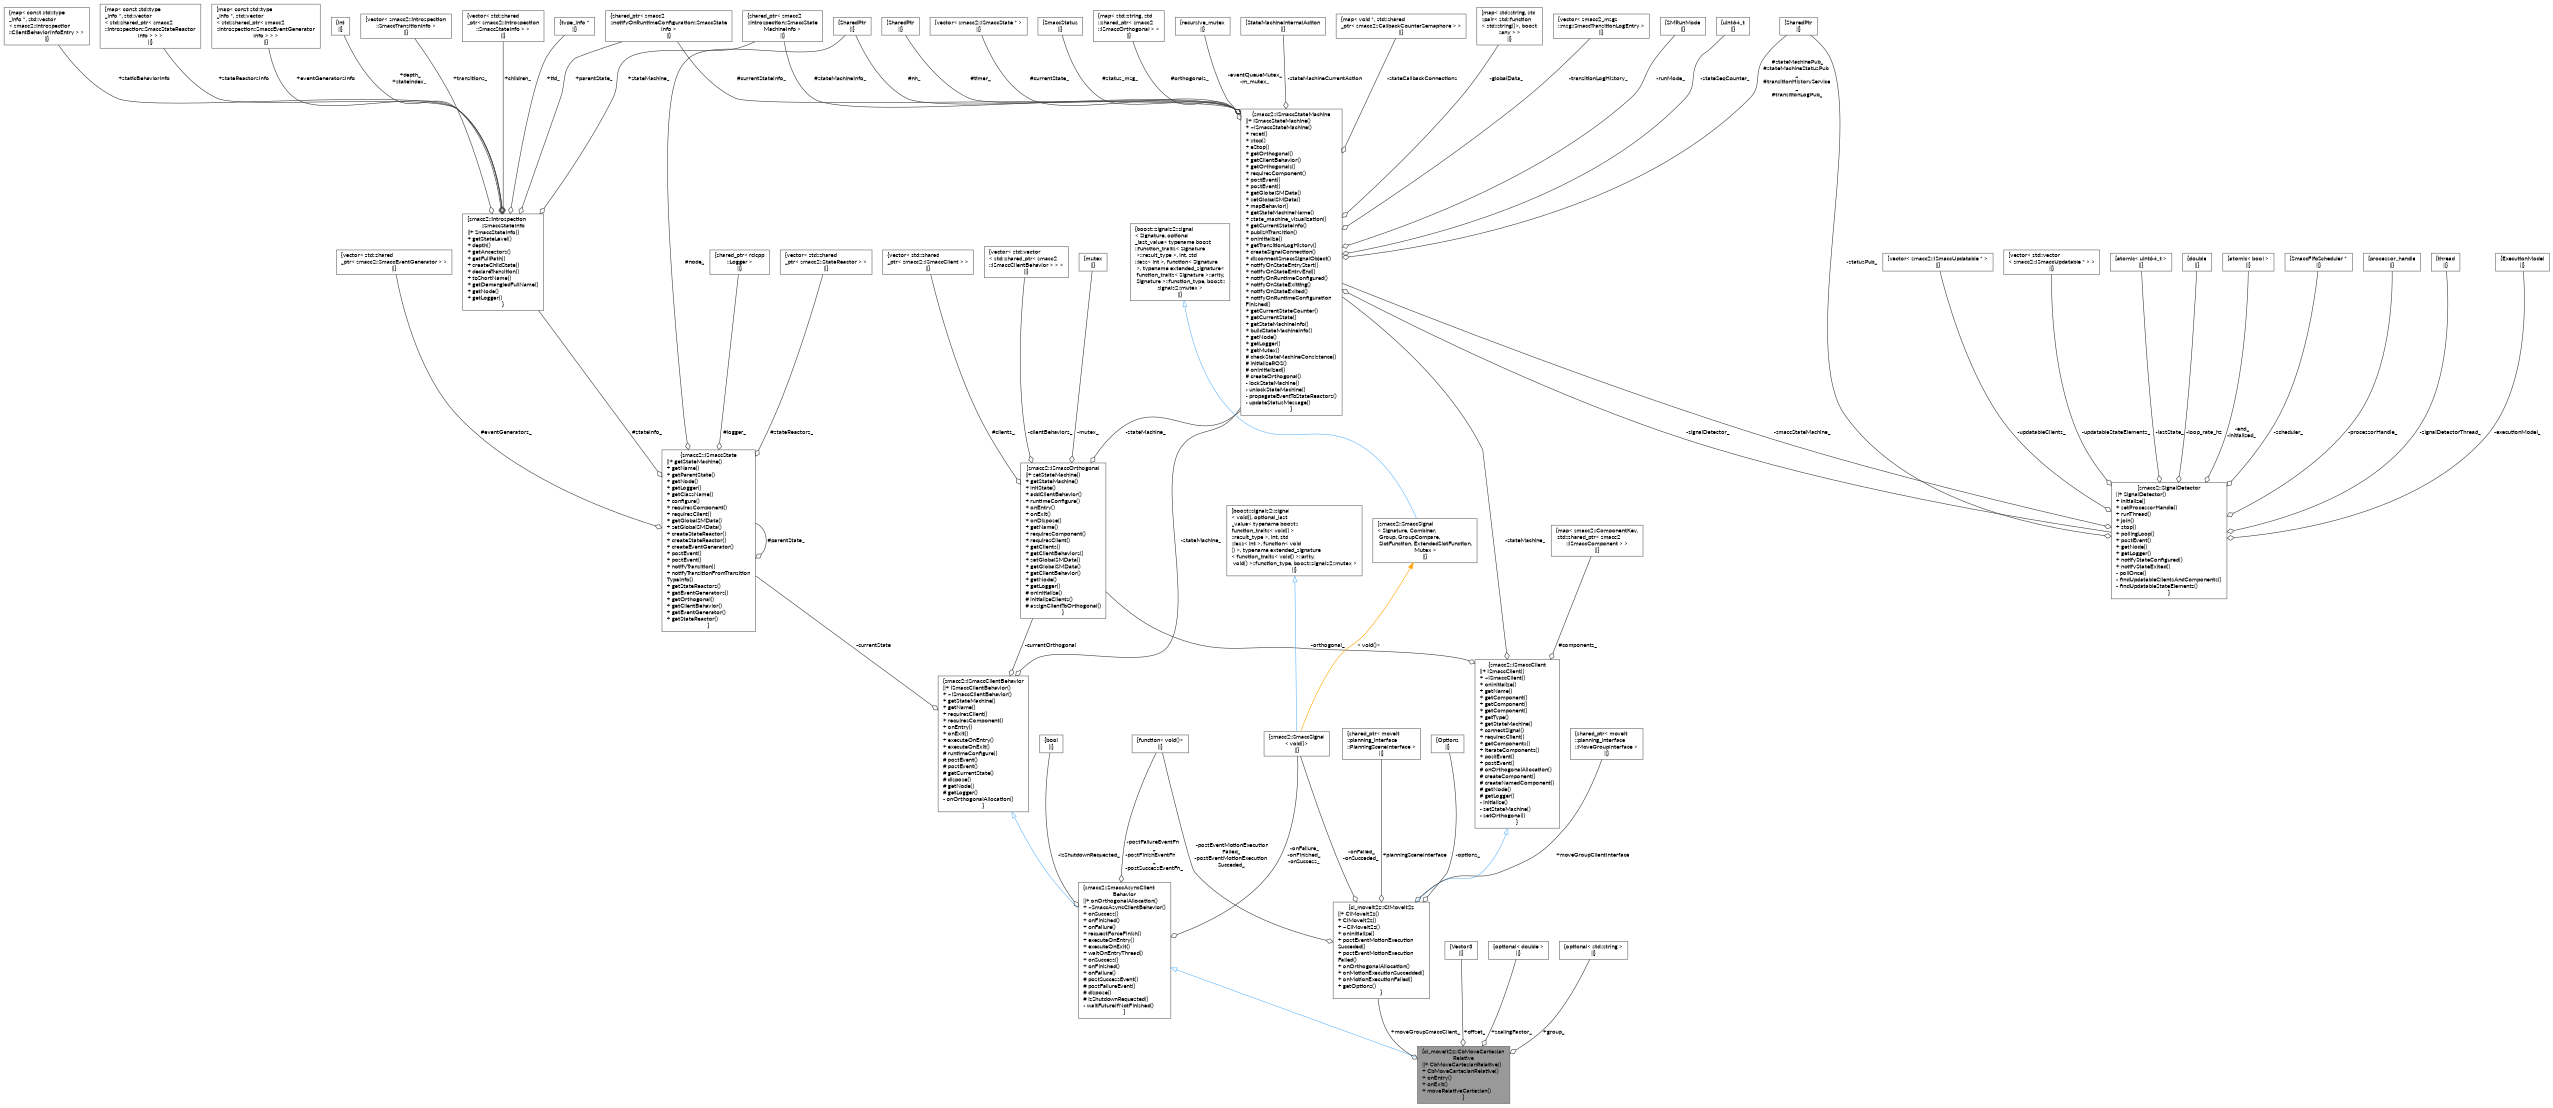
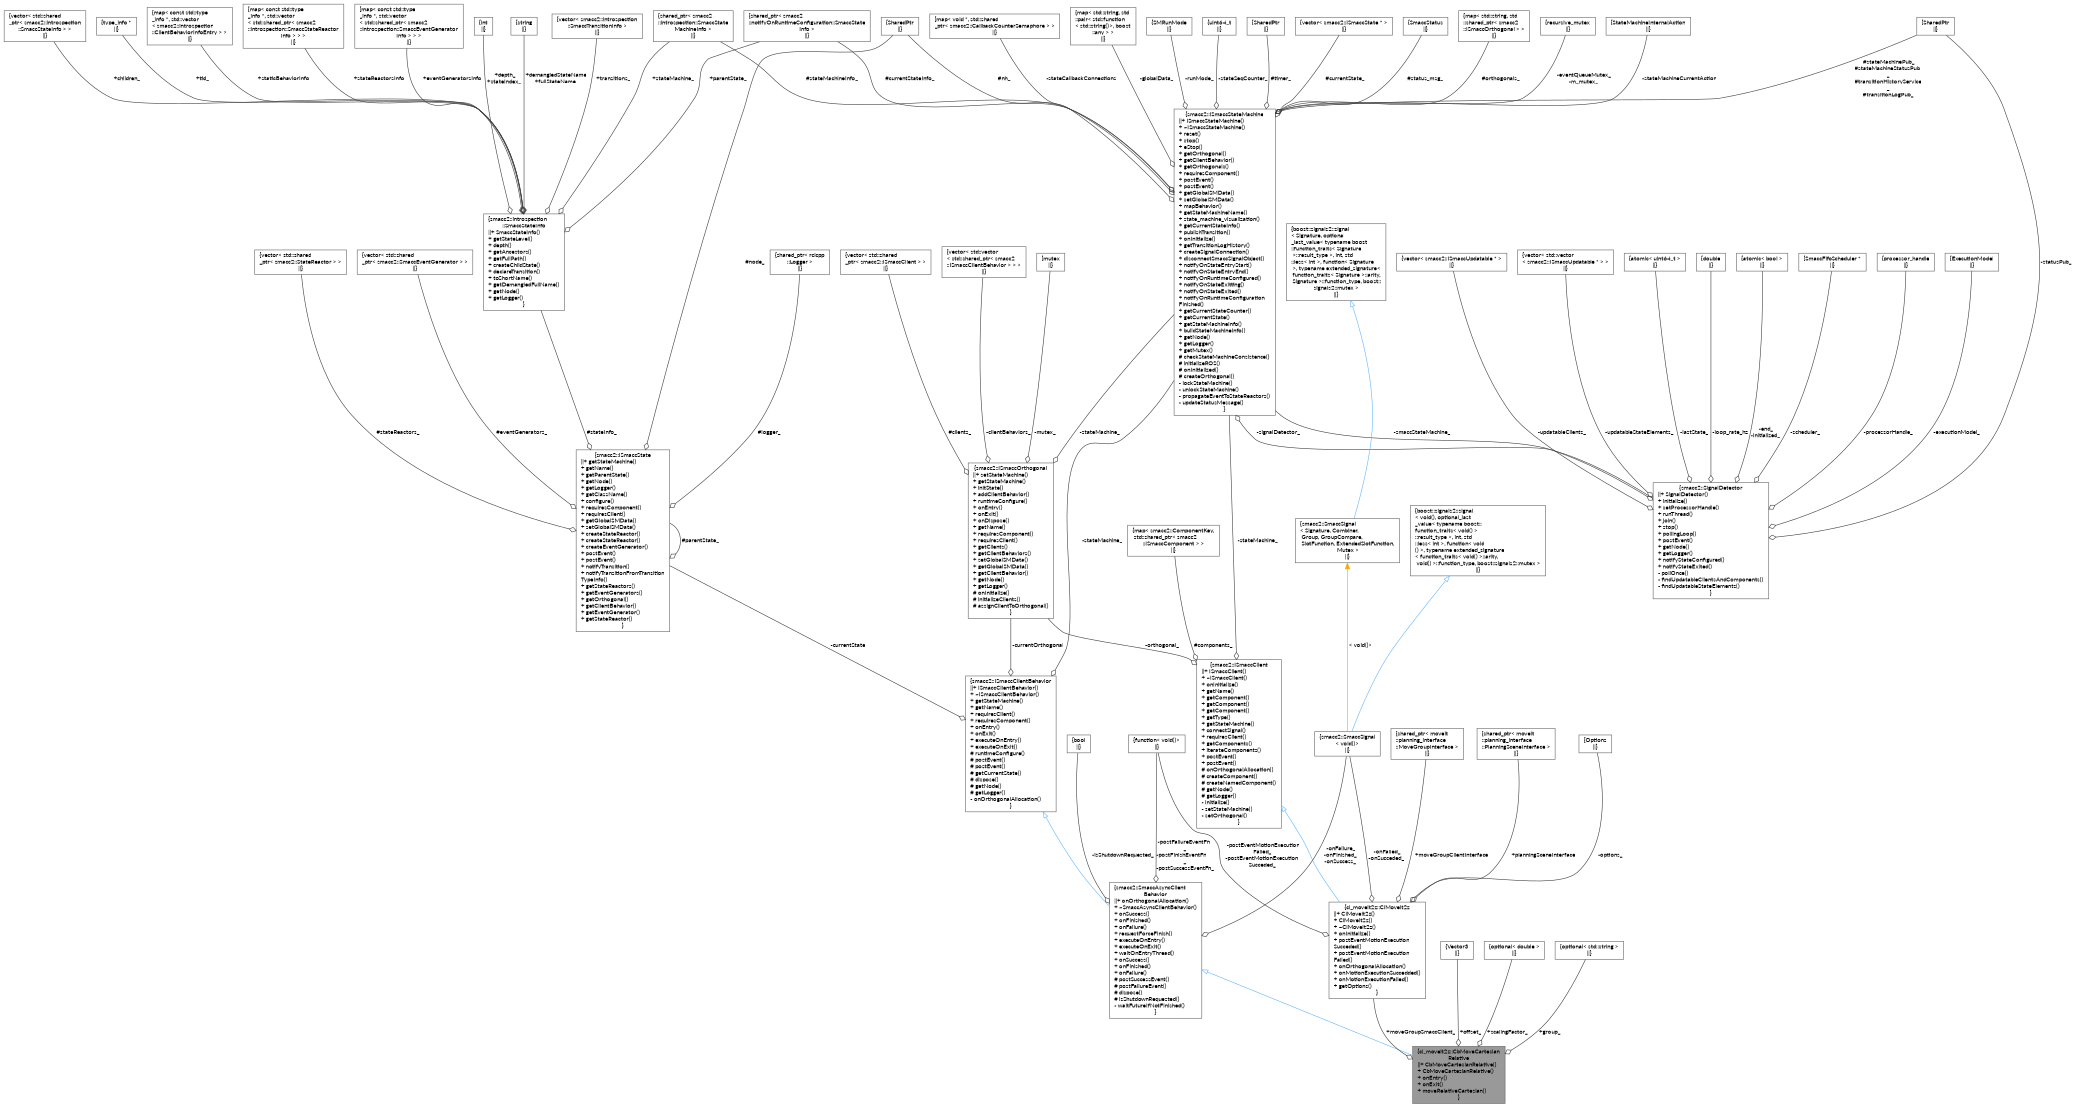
  digraph {
    fontname=Lato
    node [color=gray40 fillcolor=white fontname=Lato fontsize=10 shape=box style=filled]
    edge [color=grey25 fontname=Lato fontsize=10 labelfontname=Helvetica labelfontsize=10 style=solid arrowhead=odiamond]
    n1 [fillcolor=grey60 fontcolor=black height=0.2 label="{cl_moveit2z::CbMoveCartesian\lRelative\n||+ CbMoveCartesianRelative()\l+ CbMoveCartesianRelative()\l+ onEntry()\l+ onExit()\l+ moveRelativeCartesian()\l}" width=0.4]
    n2 [height=0.2 label="{smacc2::SmaccAsyncClient\lBehavior\n||+ onOrthogonalAllocation()\l+ ~SmaccAsyncClientBehavior()\l+ onSuccess()\l+ onFinished()\l+ onFailure()\l+ requestForceFinish()\l+ executeOnEntry()\l+ executeOnExit()\l+ waitOnEntryThread()\l+ onSuccess()\l+ onFinished()\l+ onFailure()\l# postSuccessEvent()\l# postFailureEvent()\l# dispose()\l# isShutdownRequested()\l- waitFutureIfNotFinished()\l}" width=0.4]
    n3 [height=0.2 label="{smacc2::ISmaccClientBehavior\n||+ ISmaccClientBehavior()\l+ ~ISmaccClientBehavior()\l+ getStateMachine()\l+ getName()\l+ requiresClient()\l+ requiresComponent()\l+ onEntry()\l+ onExit()\l+ executeOnEntry()\l+ executeOnExit()\l# runtimeConfigure()\l# postEvent()\l# postEvent()\l# getCurrentState()\l# dispose()\l# getNode()\l# getLogger()\l- onOrthogonalAllocation()\l}" width=0.4]
    n4 [height=0.2 label="{smacc2::ISmaccStateMachine\n||+ ISmaccStateMachine()\l+ ~ISmaccStateMachine()\l+ reset()\l+ stop()\l+ eStop()\l+ getOrthogonal()\l+ getClientBehavior()\l+ getOrthogonals()\l+ requiresComponent()\l+ postEvent()\l+ postEvent()\l+ getGlobalSMData()\l+ setGlobalSMData()\l+ mapBehavior()\l+ getStateMachineName()\l+ state_machine_visualization()\l+ getCurrentStateInfo()\l+ publishTransition()\l+ onInitialize()\l+ getTransitionLogHistory()\l+ createSignalConnection()\l+ disconnectSmaccSignalObject()\l+ notifyOnStateEntryStart()\l+ notifyOnStateEntryEnd()\l+ notifyOnRuntimeConfigured()\l+ notifyOnStateExitting()\l+ notifyOnStateExited()\l+ notifyOnRuntimeConfiguration\lFinished()\l+ getCurrentStateCounter()\l+ getCurrentState()\l+ getStateMachineInfo()\l+ buildStateMachineInfo()\l+ getNode()\l+ getLogger()\l+ getMutex()\l# checkStateMachineConsistence()\l# initializeROS()\l# onInitialized()\l# createOrthogonal()\l- lockStateMachine()\l- unlockStateMachine()\l- propagateEventToStateReactors()\l- updateStatusMessage()\l}" width=0.4]
    n5 [height=0.2 label="{smacc2::SignalDetector\n||+ SignalDetector()\l+ initialize()\l+ setProcessorHandle()\l+ runThread()\l+ join()\l+ stop()\l+ pollingLoop()\l+ postEvent()\l+ getNode()\l+ getLogger()\l+ notifyStateConfigured()\l+ notifyStateExited()\l- pollOnce()\l- findUpdatableClientsAndComponents()\l- findUpdatableStateElements()\l}" width=0.4]
    n6 [height=0.2 label="{smacc2::ISmaccOrthogonal\n||+ setStateMachine()\l+ getStateMachine()\l+ initState()\l+ addClientBehavior()\l+ runtimeConfigure()\l+ onEntry()\l+ onExit()\l+ onDispose()\l+ getName()\l+ requiresComponent()\l+ requiresClient()\l+ getClients()\l+ getClientBehaviors()\l+ setGlobalSMData()\l+ getGlobalSMData()\l+ getClientBehavior()\l+ getNode()\l+ getLogger()\l# onInitialize()\l# initializeClients()\l# assignClientToOrthogonal()\l}" width=0.4]
    n7 [height=0.2 label="{smacc2::ISmaccClient\n||+ ISmaccClient()\l+ ~ISmaccClient()\l+ onInitialize()\l+ getName()\l+ getComponent()\l+ getComponent()\l+ getComponent()\l+ getType()\l+ getStateMachine()\l+ connectSignal()\l+ requiresClient()\l+ getComponents()\l+ iterateComponents()\l+ postEvent()\l+ postEvent()\l# onOrthogonalAllocation()\l# createComponent()\l# createNamedComponent()\l# getNode()\l# getLogger()\l- initialize()\l- setStateMachine()\l- setOrthogonal()\l}" width=0.4]
    n8 [height=0.2 label="{cl_moveit2z::ClMoveit2z\n||+ ClMoveit2z()\l+ ClMoveit2z()\l+ ~ClMoveit2z()\l+ onInitialize()\l+ postEventMotionExecution\lSucceded()\l+ postEventMotionExecution\lFailed()\l+ onOrthogonalAllocation()\l+ onMotionExecutionSuccedded()\l+ onMotionExecutionFailed()\l+ getOptions()\l}" width=0.4]
    n9 [height=0.2 label="{SharedPtr\n||}" width=0.4]
    n10 [height=0.2 label="{smacc2::ISmaccState\n||+ getStateMachine()\l+ getName()\l+ getParentState()\l+ getNode()\l+ getLogger()\l+ getClassName()\l+ configure()\l+ requiresComponent()\l+ requiresClient()\l+ getGlobalSMData()\l+ setGlobalSMData()\l+ createStateReactor()\l+ createStateReactor()\l+ createEventGenerator()\l+ postEvent()\l+ postEvent()\l+ notifyTransition()\l+ notifyTransitionFromTransition\lTypeInfo()\l+ getStateReactors()\l+ getEventGenerators()\l+ getOrthogonal()\l+ getClientBehavior()\l+ getEventGenerator()\l+ getStateReactor()\l}" width=0.4]
    n11 [height=0.2 label="{SharedPtr\n||}" width=0.4]
    n12 [height=0.2 label="{SharedPtr\n||}" width=0.4]
    n13 [height=0.2 label="{vector\< smacc2::ISmaccState * \>\n||}" width=0.4]
    n14 [height=0.2 label="{shared_ptr\< smacc2\l::notifyOnRuntimeConfiguration::SmaccState\lInfo \>\n||}" width=0.4]
    n15 [height=0.2 label="{smacc2::introspection\l::SmaccStateInfo\n||+ SmaccStateInfo()\l+ getStateLevel()\l+ depth()\l+ getAncestors()\l+ getFullPath()\l+ createChildState()\l+ declareTransition()\l+ toShortName()\l+ getDemangledFullName()\l+ getNode()\l+ getLogger()\l}" width=0.4]
    n16 [height=0.2 label="{SmaccStatus\n||}" width=0.4]
    n17 [height=0.2 label="{map\< std::string, std\l::shared_ptr\< smacc2\l::ISmaccOrthogonal \> \>\n||}" width=0.4]
    n18 [height=0.2 label="{shared_ptr\< smacc2\l::introspection::SmaccState\lMachineInfo \>\n||}" width=0.4]
    n19 [height=0.2 label="{recursive_mutex\n||}" width=0.4]
    n20 [height=0.2 label="{StateMachineInternalAction\n||}" width=0.4]
    n21 [height=0.2 label="{map\< void *, std::shared\l_ptr\< smacc2::CallbackCounterSemaphore \> \>\n||}" width=0.4]
    n22 [height=0.2 label="{map\< std::string, std\l::pair\< std::function\l\< std::string()\>, boost\l::any \> \>\n||}" width=0.4]
-   n23 [height=0.2 label="{vector\< smacc2_msgs\l::msg::SmaccTransitionLogEntry \>\n||}" width=0.4]
    n24 [height=0.2 label="{SMRunMode\n||}" width=0.4]
    n25 [height=0.2 label="{vector\< smacc2::ISmaccUpdatable * \>\n||}" width=0.4]
    n26 [height=0.2 label="{vector\< std::vector\l\< smacc2::ISmaccUpdatable * \> \>\n||}" width=0.4]
    n27 [height=0.2 label="{atomic\< uint64_t \>\n||}" width=0.4]
    n28 [height=0.2 label="{double\n||}" width=0.4]
    n29 [height=0.2 label="{atomic\< bool \>\n||}" width=0.4]
    n30 [height=0.2 label="{SmaccFifoScheduler *\n||}" width=0.4]
    n31 [height=0.2 label="{processor_handle\n||}" width=0.4]
-   n32 [height=0.2 label="{thread\n||}" width=0.4]
    n33 [height=0.2 label="{ExecutionModel\n||}" width=0.4]
    n34 [height=0.2 label="{uint64_t\n||}" width=0.4]
    n35 [height=0.2 label="{shared_ptr\< rclcpp\l::Logger \>\n||}" width=0.4]
    n36 [height=0.2 label="{vector\< std::shared\l_ptr\< smacc2::StateReactor \> \>\n||}" width=0.4]
    n37 [height=0.2 label="{vector\< std::shared\l_ptr\< smacc2::SmaccEventGenerator \> \>\n||}" width=0.4]
    n38 [height=0.2 label="{map\< const std::type\l_info *, std::vector\l\< smacc2::introspection\l::ClientBehaviorInfoEntry \> \>\n||}" width=0.4]
    n39 [height=0.2 label="{map\< const std::type\l_info *, std::vector\l\< std::shared_ptr\< smacc2\l::introspection::SmaccStateReactor\lInfo \> \> \>\n||}" width=0.4]
    n40 [height=0.2 label="{map\< const std::type\l_info *, std::vector\l\< std::shared_ptr\< smacc2\l::introspection::SmaccEventGenerator\lInfo \> \> \>\n||}" width=0.4]
    n41 [height=0.2 label="{int\n||}" width=0.4]
+   n42 [height=0.2 label="{string\n||}" width=0.4]
    n43 [height=0.2 label="{vector\< smacc2::introspection\l::SmaccTransitionInfo \>\n||}" width=0.4]
    n44 [height=0.2 label="{vector\< std::shared\l_ptr\< smacc2::introspection\l::SmaccStateInfo \> \>\n||}" width=0.4]
    n45 [height=0.2 label="{type_info *\n||}" width=0.4]
    n46 [height=0.2 label="{vector\< std::shared\l_ptr\< smacc2::ISmaccClient \> \>\n||}" width=0.4]
    n47 [height=0.2 label="{vector\< std::vector\l\< std::shared_ptr\< smacc2\l::ISmaccClientBehavior \> \> \>\n||}" width=0.4]
    n48 [height=0.2 label="{mutex\n||}" width=0.4]
    n49 [height=0.2 label="{function\< void()\>\n||}" width=0.4]
    n50 [height=0.2 label="{smacc2::SmaccSignal\l\< void()\>\n||}" width=0.4]
    n51 [height=0.2 label="{boost::signals2::signal\l\< void(), optional_last\l_value\< typename boost::\lfunction_traits\< void() \>\l::result_type \>, int, std\l::less\< int \>, function\< void\l() \>, typename extended_signature\l\< function_traits\< void() \>::arity,\l void() \>::function_type, boost::signals2::mutex \>\n||}" width=0.4]
    n52 [height=0.2 label="{smacc2::SmaccSignal\l\< Signature, Combiner,\l Group, GroupCompare,\l SlotFunction, ExtendedSlotFunction,\l Mutex \>\n||}" width=0.4]
    n53 [height=0.2 label="{boost::signals2::signal\l\< Signature, optional\l_last_value\< typename boost\l::function_traits\< Signature\l \>::result_type \>, int, std\l::less\< int \>, function\< Signature\l \>, typename extended_signature\<\l function_traits\< Signature \>::arity,\l Signature \>::function_type, boost::\lsignals2::mutex \>\n||}" width=0.4]
    n54 [height=0.2 label="{bool\n||}" width=0.4]
    n55 [height=0.2 label="{Vector3\n||}" width=0.4]
    n56 [height=0.2 label="{optional\< double \>\n||}" width=0.4]
    n57 [height=0.2 label="{optional\< std::string \>\n||}" width=0.4]
    n58 [height=0.2 label="{map\< smacc2::ComponentKey,\l std::shared_ptr\< smacc2\l::ISmaccComponent \> \>\n||}" width=0.4]
    n59 [height=0.2 label="{shared_ptr\< moveit\l::planning_interface\l::MoveGroupInterface \>\n||}" width=0.4]
    n60 [height=0.2 label="{shared_ptr\< moveit\l::planning_interface\l::PlanningSceneInterface \>\n||}" width=0.4]
    n61 [height=0.2 label="{Options\n||}" width=0.4]
    n2 -> n1 [arrowtail=onormal color=steelblue1 dir=back arrowhead=""]
    n3 -> n2 [arrowtail=onormal color=steelblue1 dir=back arrowhead=""]
    n4 -> n3 [label=" -stateMachine_"]
    n4 -> n5 [label=" -smaccStateMachine_"]
    n4 -> n6 [label=" -stateMachine_"]
    n4 -> n7 [label=" -stateMachine_"]
    n5 -> n4 [label=" -signalDetector_"]
    n6 -> n3 [label=" -currentOrthogonal"]
    n6 -> n7 [label=" -orthogonal_"]
    n7 -> n8 [arrowtail=onormal color=steelblue1 dir=back arrowhead=""]
    n8 -> n1 [label=" +moveGroupSmaccClient_"]
    n9 -> n4 [label=" #nh_"]
    n9 -> n10 [label=" #node_"]
    n10 -> n3 [label=" -currentState"]
    n10 -> n10 [label=" #parentState_"]
    n11 -> n4 [label=" #timer_"]
    n12 -> n4 [label=" #stateMachinePub_\n#stateMachineStatusPub\l_\n#transitionHistoryService\l_\n#transitionLogPub_"]
    n12 -> n5 [label=" -statusPub_"]
    n13 -> n4 [label=" #currentState_"]
    n14 -> n4 [label=" #currentStateInfo_"]
    n14 -> n15 [label=" +parentState_"]
    n15 -> n10 [label=" #stateInfo_"]
    n16 -> n4 [label=" #status_msg_"]
    n17 -> n4 [label=" #orthogonals_"]
    n18 -> n4 [label=" #stateMachineInfo_"]
    n18 -> n15 [label=" +stateMachine_"]
    n19 -> n4 [label=" -eventQueueMutex_\n-m_mutex_"]
    n20 -> n4 [label=" -stateMachineCurrentAction"]
    n21 -> n4 [label=" -stateCallbackConnections"]
    n22 -> n4 [label=" -globalData_"]
-   n23 -> n4 [label=" -transitionLogHistory_"]
    n24 -> n4 [label=" -runMode_"]
    n25 -> n5 [label=" -updatableClients_"]
    n26 -> n5 [label=" -updatableStateElements_"]
    n27 -> n5 [label=" -lastState_"]
    n28 -> n5 [label=" -loop_rate_hz"]
    n29 -> n5 [label=" -end_\n-initialized_"]
    n30 -> n5 [label=" -scheduler_"]
    n31 -> n5 [label=" -processorHandle_"]
-   n32 -> n5 [label=" -signalDetectorThread_"]
    n33 -> n5 [label=" -executionModel_"]
    n34 -> n4 [label=" -stateSeqCounter_"]
    n35 -> n10 [label=" #logger_"]
    n36 -> n10 [label=" #stateReactors_"]
    n37 -> n10 [label=" #eventGenerators_"]
    n38 -> n15 [label=" +staticBehaviorInfo"]
    n39 -> n15 [label=" +stateReactorsInfo"]
    n40 -> n15 [label=" +eventGeneratorsInfo"]
    n41 -> n15 [label=" +depth_\n+stateIndex_"]
+   n42 -> n15 [label=" +demangledStateName\n+fullStateName"]
    n43 -> n15 [label=" +transitions_"]
    n44 -> n15 [label=" +children_"]
    n45 -> n15 [label=" +tid_"]
    n46 -> n6 [label=" #clients_"]
    n47 -> n6 [label=" -clientBehaviors_"]
    n48 -> n6 [label=" -mutex_"]
    n49 -> n2 [label=" -postFailureEventFn\l_\n-postFinishEventFn\l_\n-postSuccessEventFn_"]
    n49 -> n8 [label=" -postEventMotionExecution\lFailed_\n-postEventMotionExecution\lSucceded_"]
    n50 -> n2 [label=" -onFailure_\n-onFinished_\n-onSuccess_"]
    n50 -> n8 [label=" -onFailed_\n-onSucceded_"]
    n51 -> n50 [arrowtail=onormal color=steelblue1 dir=back arrowhead=""]
    n52 -> n50 [color=orange dir=back label=" \< void()\>" arrowhead=""]
    n53 -> n52 [arrowtail=onormal color=steelblue1 dir=back arrowhead=""]
    n54 -> n2 [label=" -isShutdownRequested_"]
    n55 -> n1 [label=" +offset_"]
    n56 -> n1 [label=" +scalingFactor_"]
    n57 -> n1 [label=" +group_"]
    n58 -> n7 [label=" #components_"]
    n59 -> n8 [label=" +moveGroupClientInterface"]
    n60 -> n8 [label=" +planningSceneInterface"]
    n61 -> n8 [label=" -options_"]
  }
